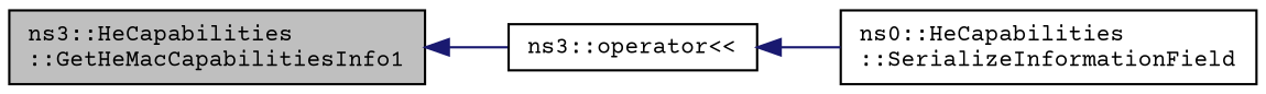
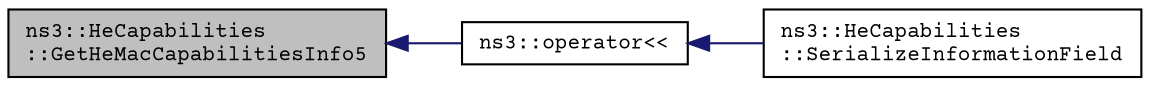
  digraph {
    fontname="Courier Prime"
    rankdir=LR
    node [color=black fillcolor=white fontname="Courier Prime" fontsize=10 shape=record style=filled]
    edge [color=midnightblue dir=back fontname="Courier Prime" fontsize=10 labelfontname=Helvetica labelfontsize=10 style=solid]
-   n1 [fillcolor=grey75 fontcolor=black height=0.2 label="ns3::HeCapabilities\l::GetHeMacCapabilitiesInfo1" width=0.4]
+   n1 [fillcolor=grey75 fontcolor=black height=0.2 label="ns3::HeCapabilities\l::GetHeMacCapabilitiesInfo5" width=0.4]
    n2 [height=0.2 label="ns3::operator\<\<" width=0.4]
-   n3 [height=0.2 label="ns0::HeCapabilities\l::SerializeInformationField" width=0.4]
+   n3 [height=0.2 label="ns3::HeCapabilities\l::SerializeInformationField" width=0.4]
    n1 -> n2
    n2 -> n3
  }
